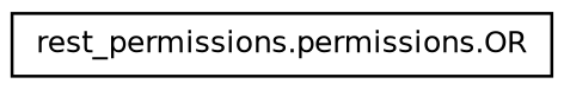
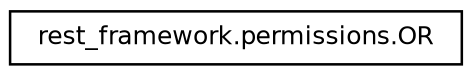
  digraph {
    rankdir=LR
-   n1 [color=black fillcolor=white fontname=Helvetica fontsize=10 height=0.2 label="rest_permissions.permissions.OR" shape=record style=filled width=0.4]
+   n1 [color=black fillcolor=white fontname=Helvetica fontsize=10 height=0.2 label="rest_framework.permissions.OR" shape=record style=filled width=0.4]
  }
